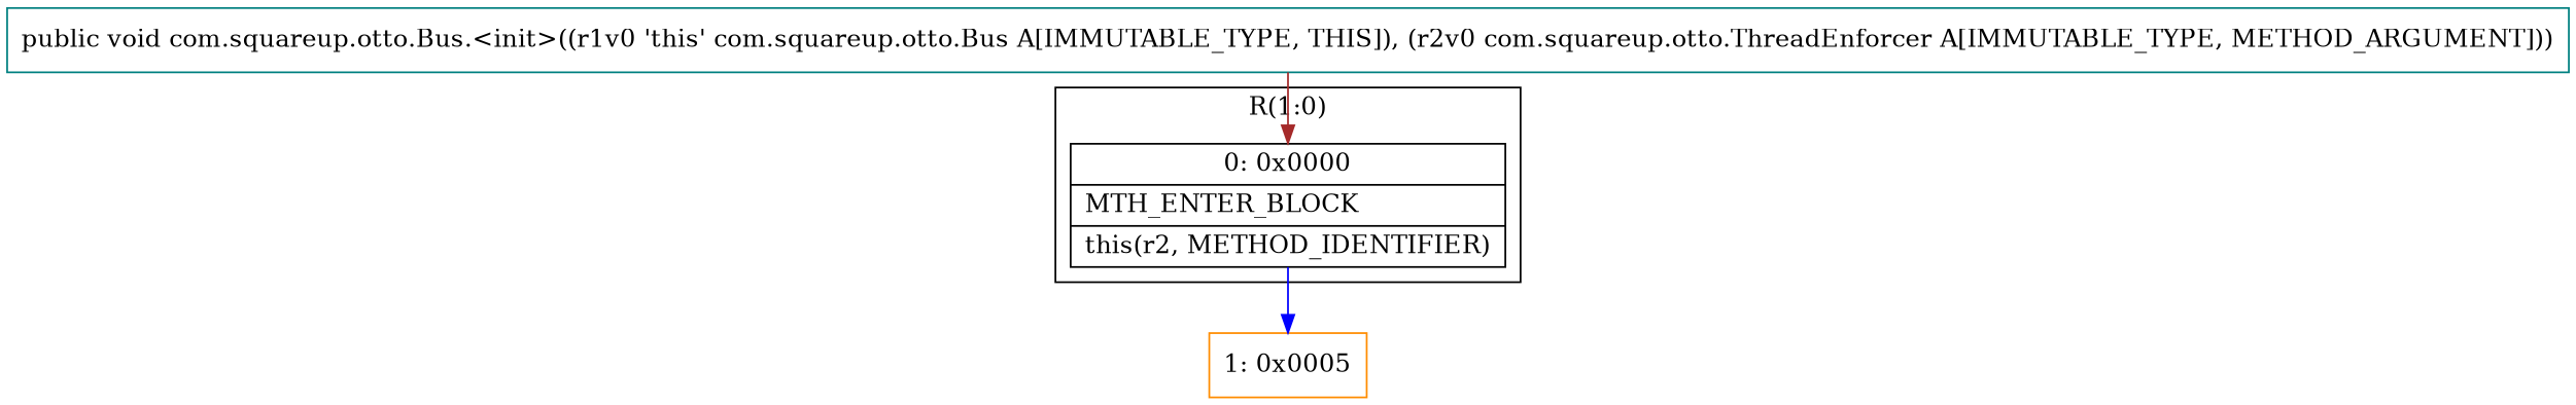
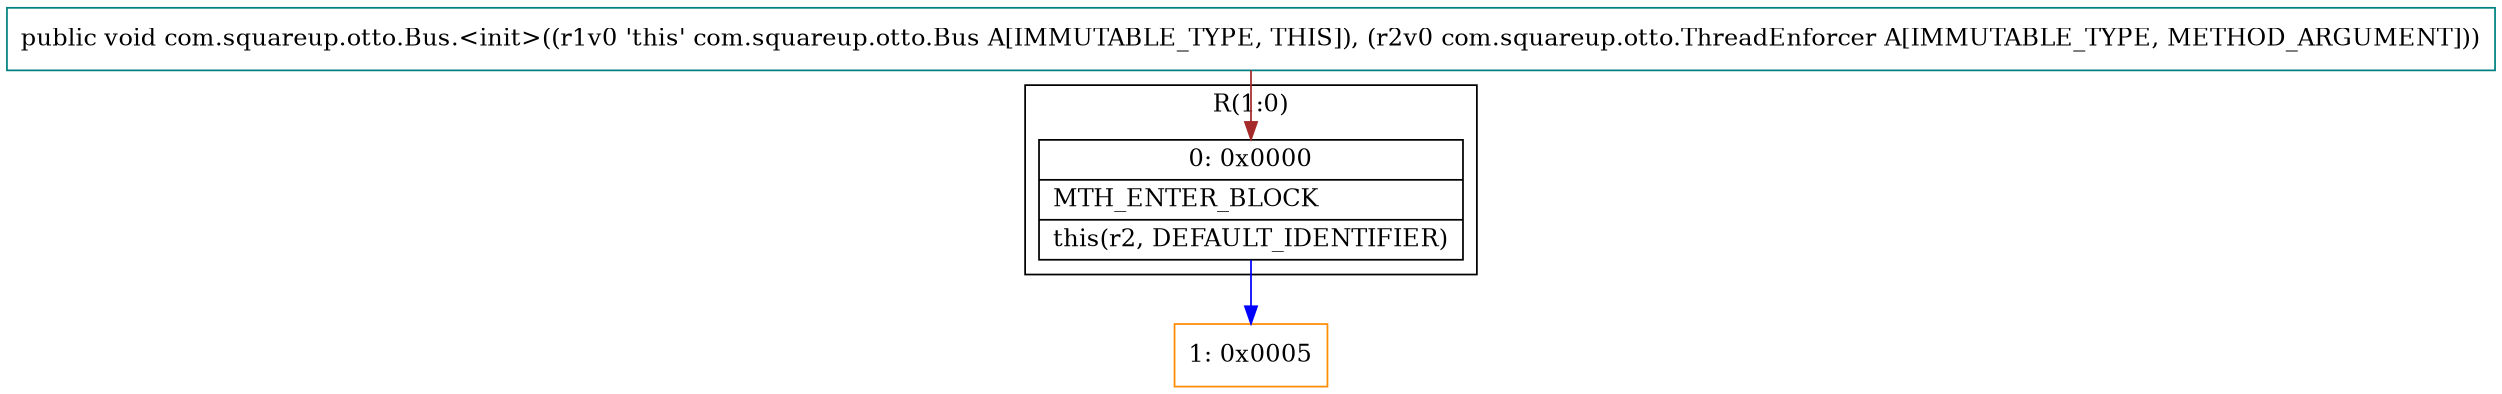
  digraph {
    node [shape=record]
-   n1 [color=black label="{0\:\ 0x0000|MTH_ENTER_BLOCK\l|this(r2, METHOD_IDENTIFIER)\l}"]
+   n1 [color=black label="{0\:\ 0x0000|MTH_ENTER_BLOCK\l|this(r2, DEFAULT_IDENTIFIER)\l}"]
    n2 [color=darkorange label="{1\:\ 0x0005}"]
    n3 [label="{public void com.squareup.otto.Bus.\<init\>((r1v0 'this' com.squareup.otto.Bus A[IMMUTABLE_TYPE, THIS]), (r2v0 com.squareup.otto.ThreadEnforcer A[IMMUTABLE_TYPE, METHOD_ARGUMENT])) }" color=teal]
    subgraph cluster_1 {
      label="R(1:0)"
      n1
    }
    n1 -> n2 [color=blue]
    n3 -> n1 [color=brown]
  }
